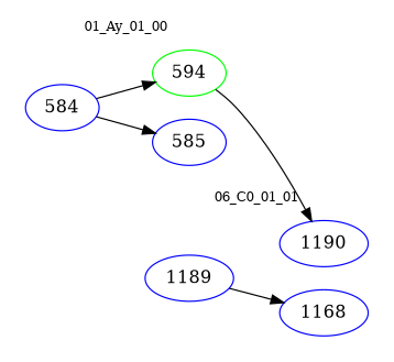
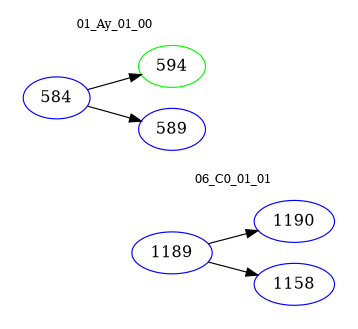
  digraph {
    rankdir=LR
    node [color=blue]
    edge [color=black]
    n1 [label=584]
-   n2 [label=585]
+   n2 [label=589]
    n3 [color=green label=594]
    n4 [label=1189]
-   n5 [label=1168]
+   n5 [label=1158]
    n6 [label=1190]
    subgraph cluster_1 {
      color=white
      fontsize=10
      label="01_Ay_01_00"
      n1
      n2
      n3
    }
    subgraph cluster_2 {
      color=white
      fontsize=10
      label="06_C0_01_01"
      n4
      n5
      n6
    }
    n1 -> n2
    n1 -> n3
    n4 -> n5
-   n3 -> n6
+   n4 -> n6
  }
